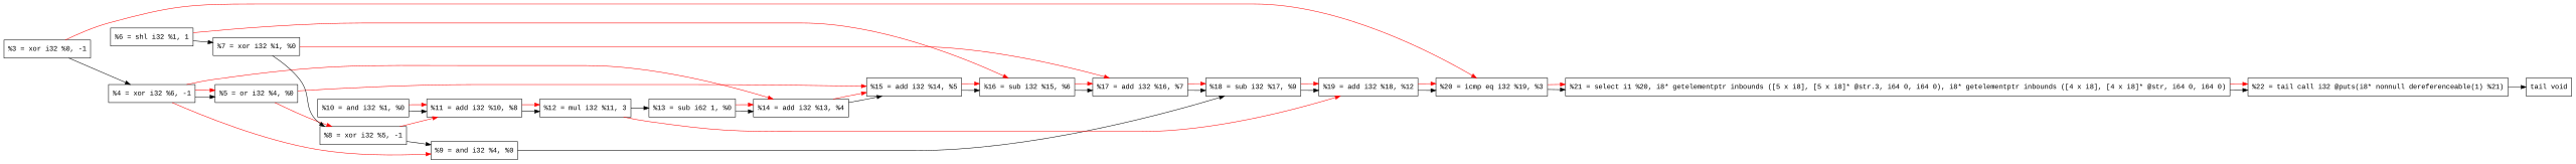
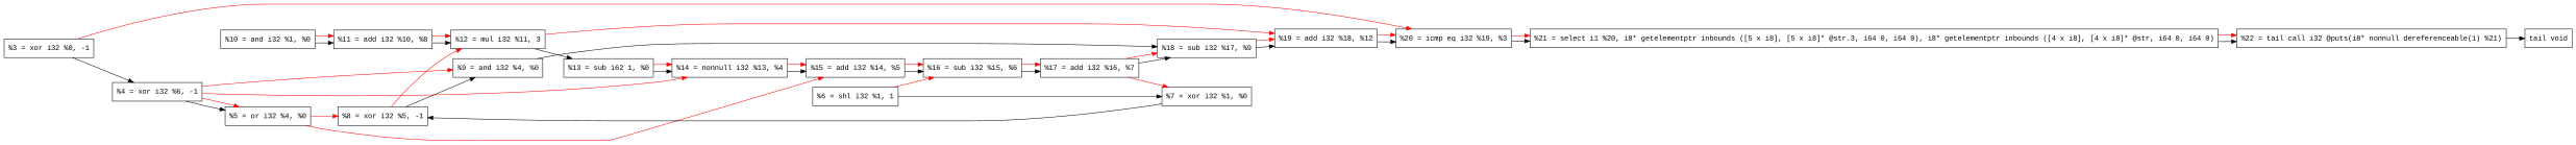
  digraph {
    fontname="Liberation Mono"
    rankdir=LR
    node [fontname="Liberation Mono" shape=record]
    edge [fontname="Liberation Mono" color=red]
    n1 [label="  %3 = xor i32 %0, -1"]
    n2 [label="%4 = xor i32 %6, -1"]
    n3 [label="  %20 = icmp eq i32 %19, %3"]
    n4 [label="  %5 = or i32 %4, %0"]
    n5 [label="  %9 = and i32 %4, %0"]
-   n6 [label="  %14 = add i32 %13, %4"]
+   n6 [label="%14 = nonnull i32 %13, %4"]
    n7 [label="  %21 = select i1 %20, i8* getelementptr inbounds ([5 x i8], [5 x i8]* @str.3, i64 0, i64 0), i8* getelementptr inbounds ([4 x i8], [4 x i8]* @str, i64 0, i64 0)"]
    n8 [label="  %8 = xor i32 %5, -1"]
    n9 [label="  %15 = add i32 %14, %5"]
    n10 [label="  %18 = sub i32 %17, %9"]
    n11 [label="  %6 = shl i32 %1, 1"]
    n12 [label="  %7 = xor i32 %1, %0"]
    n13 [label="  %16 = sub i32 %15, %6"]
    n14 [label="  %11 = add i32 %10, %8"]
    n15 [label="  %17 = add i32 %16, %7"]
    n16 [label="  %12 = mul i32 %11, 3"]
    n17 [label="  %10 = and i32 %1, %0"]
    n18 [label="  %19 = add i32 %18, %12"]
    n19 [label="%13 = sub i62 1, %0"]
    n20 [label="  %22 = tail call i32 @puts(i8* nonnull dereferenceable(1) %21)"]
    n21 [label="tail void"]
    n1 -> n2 [color=""]
    n1 -> n3
    n2 -> n4 [color=""]
    n2 -> n4
    n2 -> n5
    n2 -> n6
    n3 -> n7 [color=""]
    n3 -> n7
    n4 -> n8
    n4 -> n9
    n5 -> n10 [color=black]
    n6 -> n9 [color=""]
    n6 -> n9
    n7 -> n20 [color=""]
    n7 -> n20
    n8 -> n5 [color=""]
-   n8 -> n14
+   n8 -> n16
    n9 -> n13 [color=""]
    n9 -> n13
    n10 -> n18 [color=""]
    n10 -> n18
    n11 -> n12 [color=""]
    n11 -> n13
    n12 -> n8 [color=""]
-   n12 -> n15
+   n15 -> n12
    n13 -> n15 [color=""]
    n13 -> n15
    n14 -> n16 [color=""]
    n14 -> n16
    n15 -> n10 [color=""]
    n15 -> n10
    n16 -> n18
    n16 -> n19 [color=""]
    n17 -> n14 [color=""]
    n17 -> n14
    n18 -> n3 [color=""]
    n18 -> n3
    n19 -> n6 [color=""]
    n19 -> n6
    n20 -> n21 [color=""]
  }
